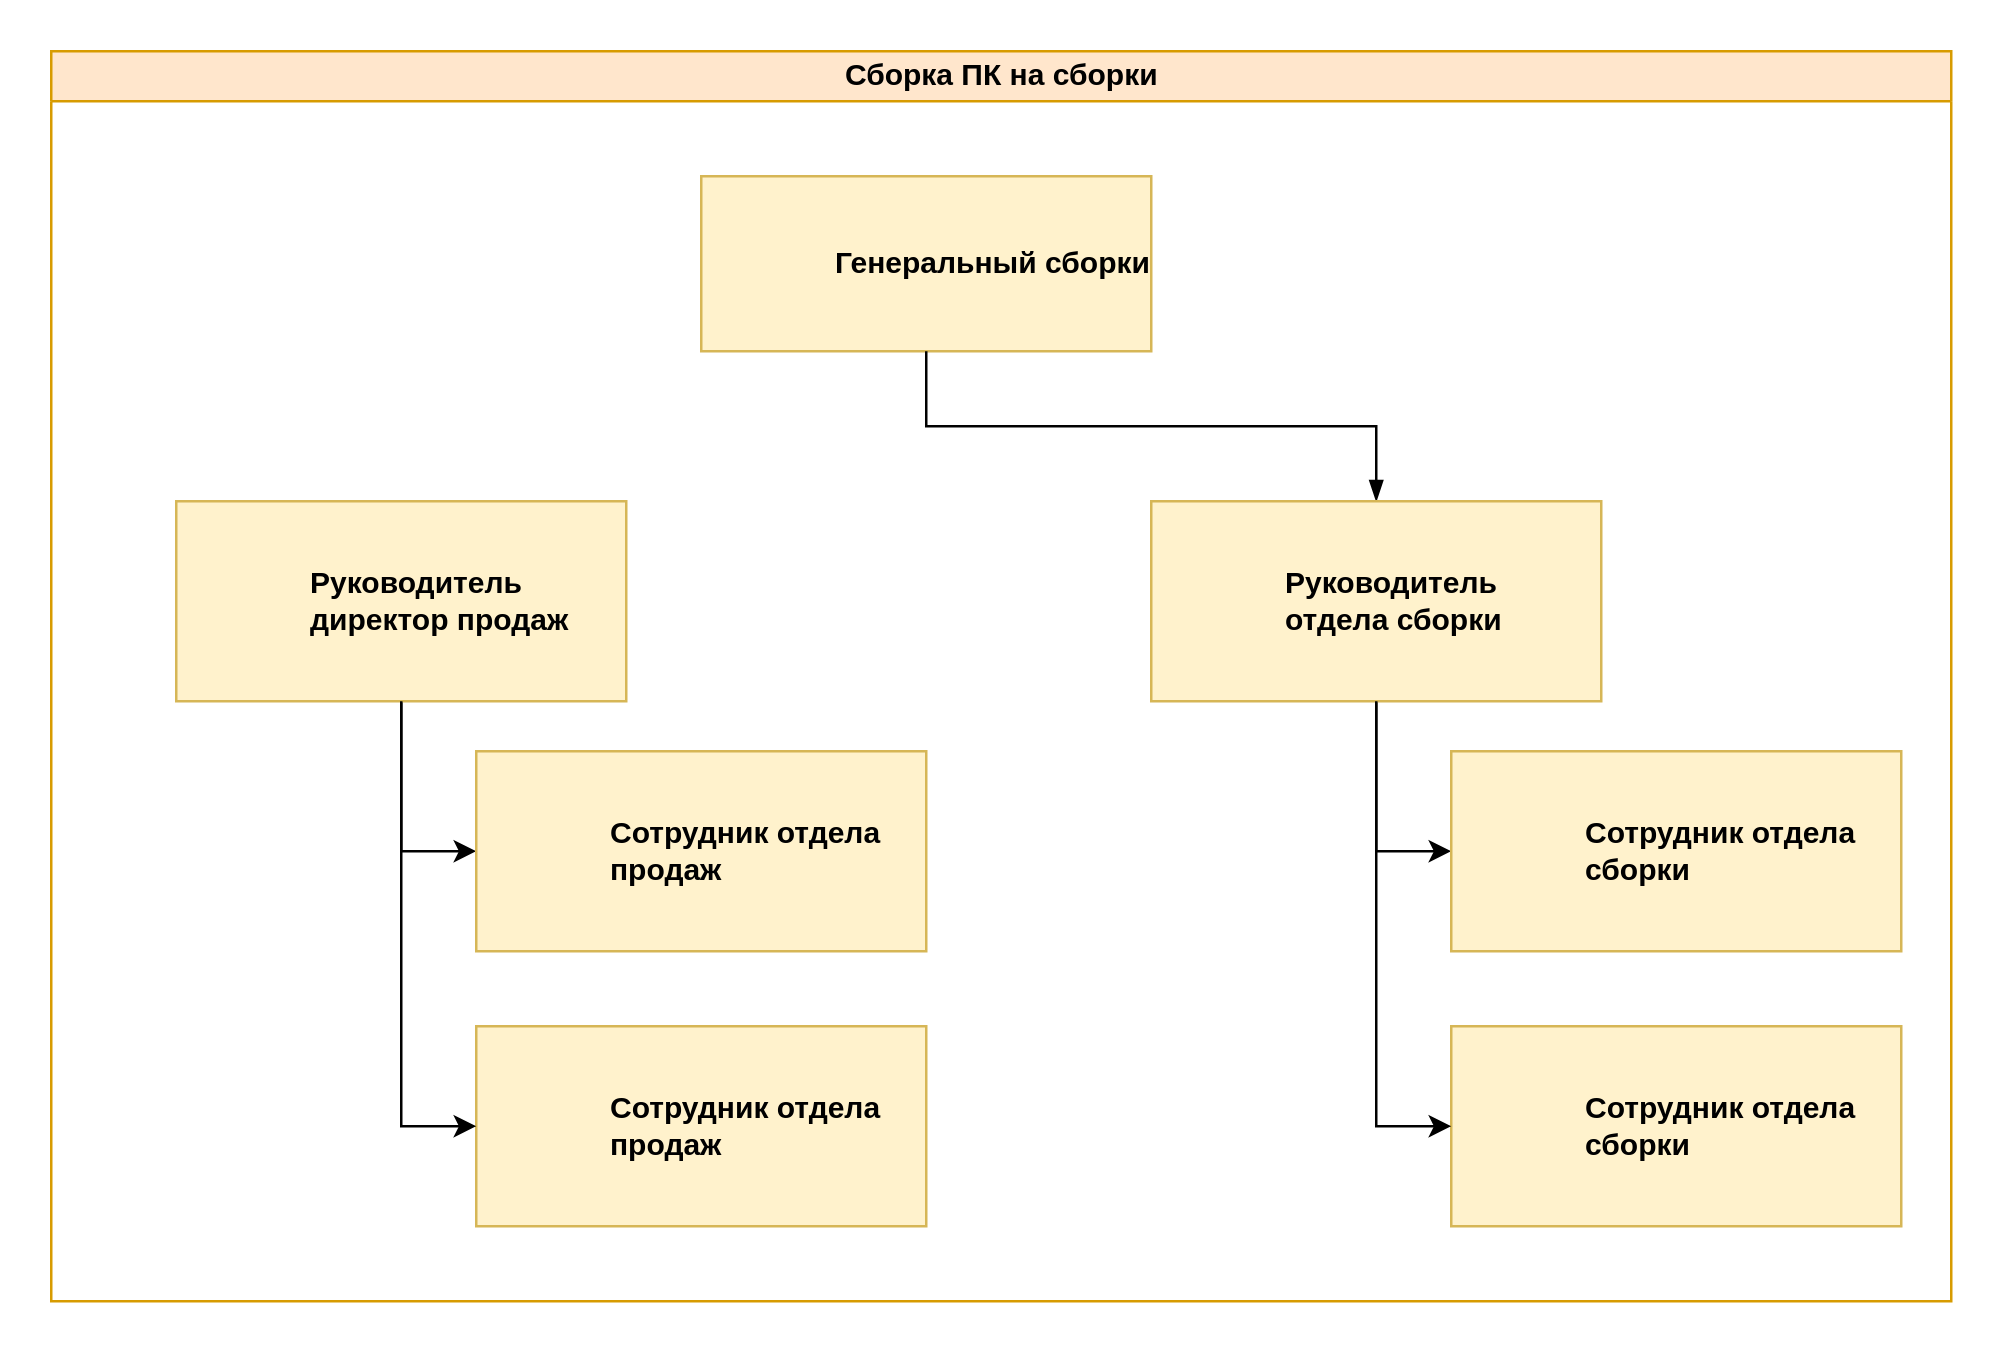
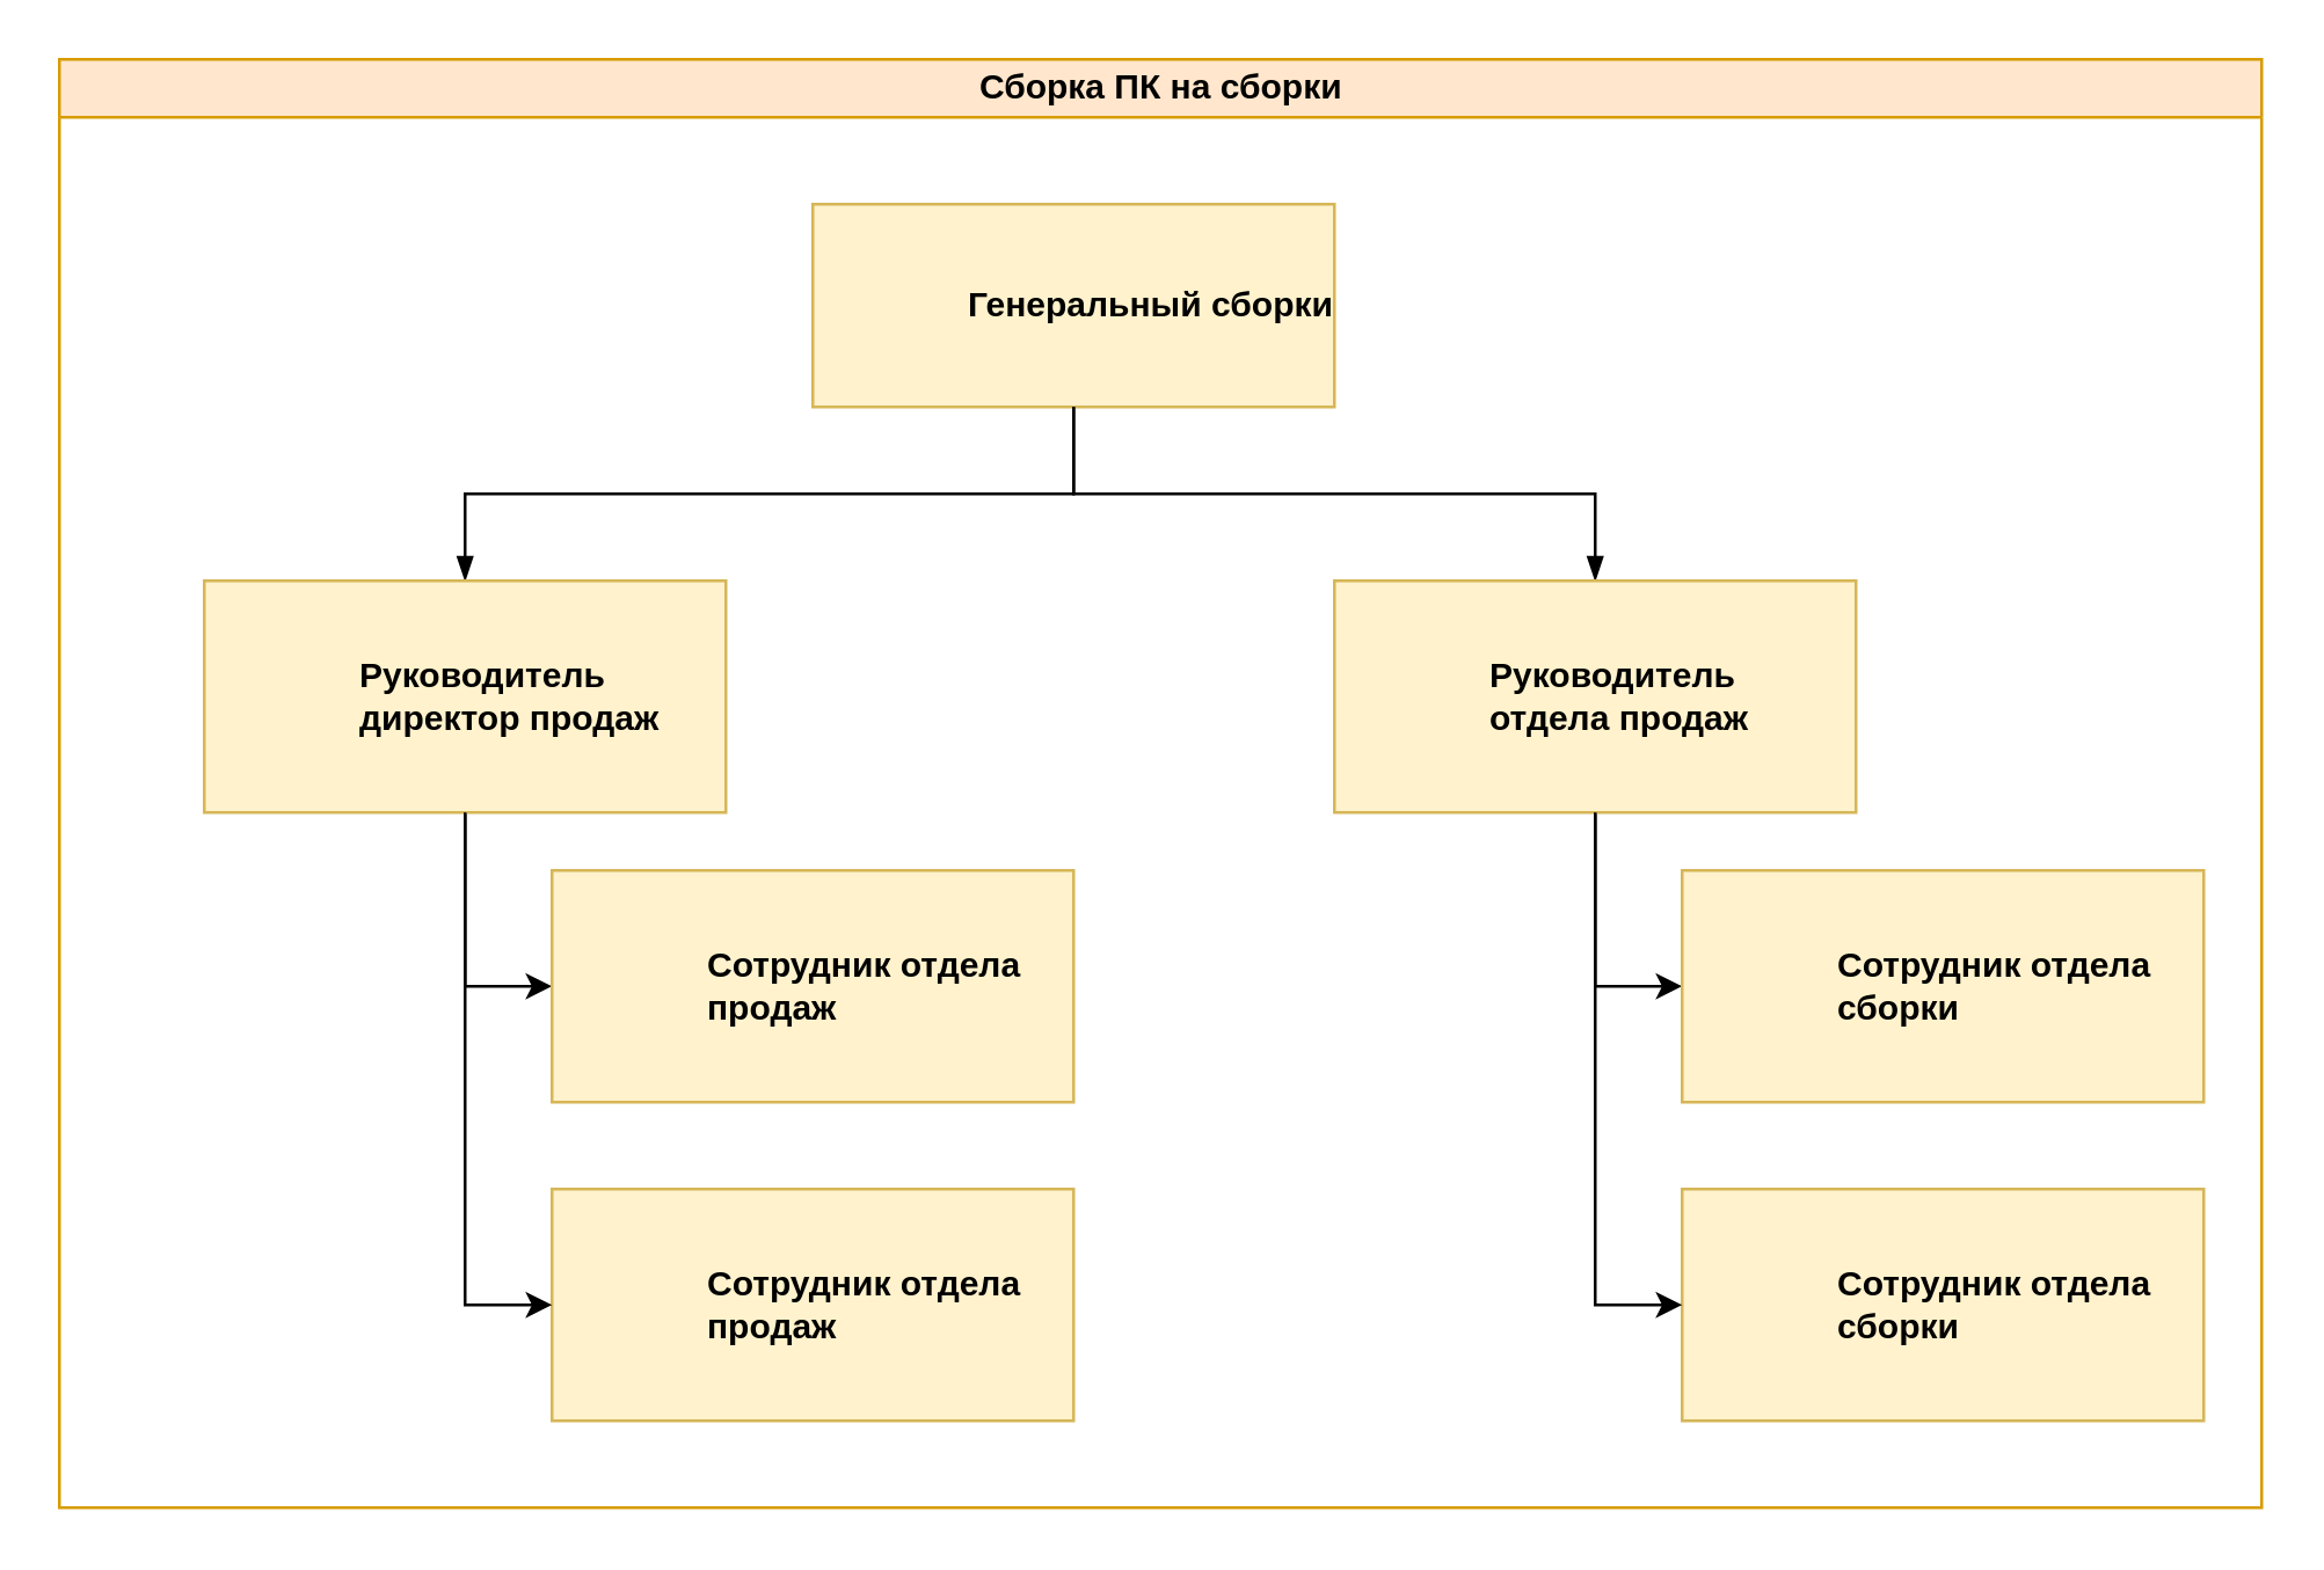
  <mxCell id="0" />
  <mxCell id="1" parent="0" />
  <mxCell id="2" value="Сборка ПК на сборки" style="swimlane;html=1;startSize=20;horizontal=1;containerType=tree;glass=0;fillColor=#ffe6cc;strokeColor=#d79b00;" parent="1" vertex="1"><mxGeometry x="20" y="20" width="760" height="500" as="geometry" /></mxCell>
  <mxCell id="3" value="Генеральный сборки" style="label;image=https://cdn3.iconfinder.com/data/icons/user-avatars-1/512/users-3-128.png;whiteSpace=wrap;html=1;rounded=0;glass=0;treeMoving=1;treeFolding=1;fillColor=#fff2cc;strokeColor=#d6b656;" parent="2" vertex="1"><mxGeometry x="260" y="50" width="180" height="70" as="geometry" /></mxCell>
+ <mxCell id="4" value="" style="endArrow=blockThin;endFill=1;fontSize=11;edgeStyle=elbowEdgeStyle;elbow=vertical;rounded=0;" parent="2" source="3" target="6" edge="1"><mxGeometry relative="1" as="geometry" /></mxCell>
  <mxCell id="5" style="edgeStyle=orthogonalEdgeStyle;rounded=0;orthogonalLoop=1;jettySize=auto;html=1;exitX=0.5;exitY=1;exitDx=0;exitDy=0;entryX=0;entryY=0.5;entryDx=0;entryDy=0;" edge="1" parent="2" source="6" target="10"><mxGeometry relative="1" as="geometry"><Array as="points"><mxPoint x="140" y="320" /></Array></mxGeometry></mxCell>
  <mxCell id="6" value="Руководитель директор продаж" style="label;image=https://cdn3.iconfinder.com/data/icons/user-avatars-1/512/users-10-3-128.png;whiteSpace=wrap;html=1;rounded=0;glass=0;treeFolding=1;treeMoving=1;fillColor=#fff2cc;strokeColor=#d6b656;" parent="2" vertex="1"><mxGeometry x="50" y="180" width="180" height="80" as="geometry" /></mxCell>
  <mxCell id="7" value="" style="endArrow=blockThin;endFill=1;fontSize=11;edgeStyle=elbowEdgeStyle;elbow=vertical;rounded=0;" parent="2" source="3" target="9" edge="1"><mxGeometry relative="1" as="geometry" /></mxCell>
  <mxCell id="8" style="edgeStyle=orthogonalEdgeStyle;rounded=0;orthogonalLoop=1;jettySize=auto;html=1;exitX=0.5;exitY=1;exitDx=0;exitDy=0;entryX=0;entryY=0.5;entryDx=0;entryDy=0;" edge="1" parent="2" source="9" target="12"><mxGeometry relative="1" as="geometry" /></mxCell>
- <mxCell id="9" value="Руководитель отдела сборки" style="label;image=https://cdn3.iconfinder.com/data/icons/user-avatars-1/512/users-2-128.png;whiteSpace=wrap;html=1;rounded=0;glass=0;fillColor=#fff2cc;strokeColor=#d6b656;" parent="2" vertex="1"><mxGeometry x="440" y="180" width="180" height="80" as="geometry" /></mxCell>
+ <mxCell id="9" value="Руководитель отдела продаж" style="label;image=https://cdn3.iconfinder.com/data/icons/user-avatars-1/512/users-2-128.png;whiteSpace=wrap;html=1;rounded=0;glass=0;fillColor=#fff2cc;strokeColor=#d6b656;" parent="2" vertex="1"><mxGeometry x="440" y="180" width="180" height="80" as="geometry" /></mxCell>
  <mxCell id="10" value="Сотрудник&amp;nbsp;отдела продаж" style="label;image=https://cdn3.iconfinder.com/data/icons/user-avatars-1/512/users-10-3-128.png;whiteSpace=wrap;html=1;rounded=0;glass=0;treeFolding=1;treeMoving=1;fillColor=#fff2cc;strokeColor=#d6b656;" vertex="1" parent="2"><mxGeometry x="170" y="280" width="180" height="80" as="geometry" /></mxCell>
  <mxCell id="11" value="Сотрудник&amp;nbsp;отдела продаж" style="label;image=https://cdn3.iconfinder.com/data/icons/user-avatars-1/512/users-10-3-128.png;whiteSpace=wrap;html=1;rounded=0;glass=0;treeFolding=1;treeMoving=1;fillColor=#fff2cc;strokeColor=#d6b656;" vertex="1" parent="2"><mxGeometry x="170" y="390" width="180" height="80" as="geometry" /></mxCell>
  <mxCell id="12" value="Сотрудник отдела сборки" style="label;image=https://cdn3.iconfinder.com/data/icons/user-avatars-1/512/users-2-128.png;whiteSpace=wrap;html=1;rounded=0;glass=0;fillColor=#fff2cc;strokeColor=#d6b656;" vertex="1" parent="2"><mxGeometry x="560" y="280" width="180" height="80" as="geometry" /></mxCell>
  <mxCell id="13" value="Сотрудник&amp;nbsp;отдела сборки" style="label;image=https://cdn3.iconfinder.com/data/icons/user-avatars-1/512/users-2-128.png;whiteSpace=wrap;html=1;rounded=0;glass=0;fillColor=#fff2cc;strokeColor=#d6b656;" vertex="1" parent="2"><mxGeometry x="560" y="390" width="180" height="80" as="geometry" /></mxCell>
  <mxCell id="14" value="" style="endArrow=classic;html=1;rounded=0;exitX=0.5;exitY=1;exitDx=0;exitDy=0;entryX=0;entryY=0.5;entryDx=0;entryDy=0;" edge="1" parent="2" source="9" target="13"><mxGeometry width="50" height="50" relative="1" as="geometry"><mxPoint x="370" y="300" as="sourcePoint" /><mxPoint x="420" y="250" as="targetPoint" /><Array as="points"><mxPoint x="530" y="430" /></Array></mxGeometry></mxCell>
  <mxCell id="15" value="" style="endArrow=classic;html=1;rounded=0;entryX=0;entryY=0.5;entryDx=0;entryDy=0;exitX=0.5;exitY=1;exitDx=0;exitDy=0;" edge="1" parent="2" source="6" target="11"><mxGeometry width="50" height="50" relative="1" as="geometry"><mxPoint x="160" y="320" as="sourcePoint" /><mxPoint x="160" y="440" as="targetPoint" /><Array as="points"><mxPoint x="140" y="430" /></Array></mxGeometry></mxCell>
